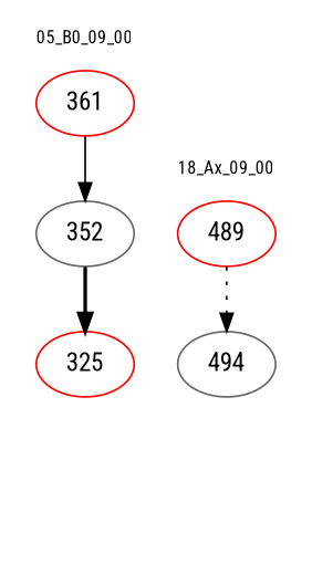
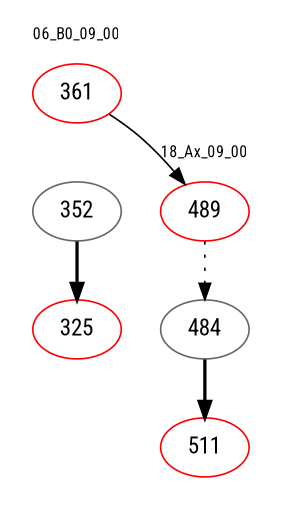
  digraph {
    fontname="Roboto Condensed"
    node [color=red fontname="Roboto Condensed"]
    edge [color=black fontname="Roboto Condensed" style=bold]
    n1 [label=489]
-   n2 [color=gray40 label=494]
+   n2 [color=gray40 label=484]
+   n3 [label=511]
    n4 [label=361]
    n5 [color=gray40 label=352]
    n6 [label=325]
    subgraph cluster_1 {
      color=white
      fontsize=10
      label="18_Ax_09_00"
      n1
      n2
+     n3
    }
    subgraph cluster_2 {
      color=white
      fontsize=10
-     label="05_B0_09_00"
+     label="06_B0_09_00"
      n4
      n5
      n6
    }
    n1 -> n2 [style=dotted]
-   n4 -> n5 [style=solid]
+   n2 -> n3
+   n4 -> n1 [style=solid]
    n5 -> n6
  }
